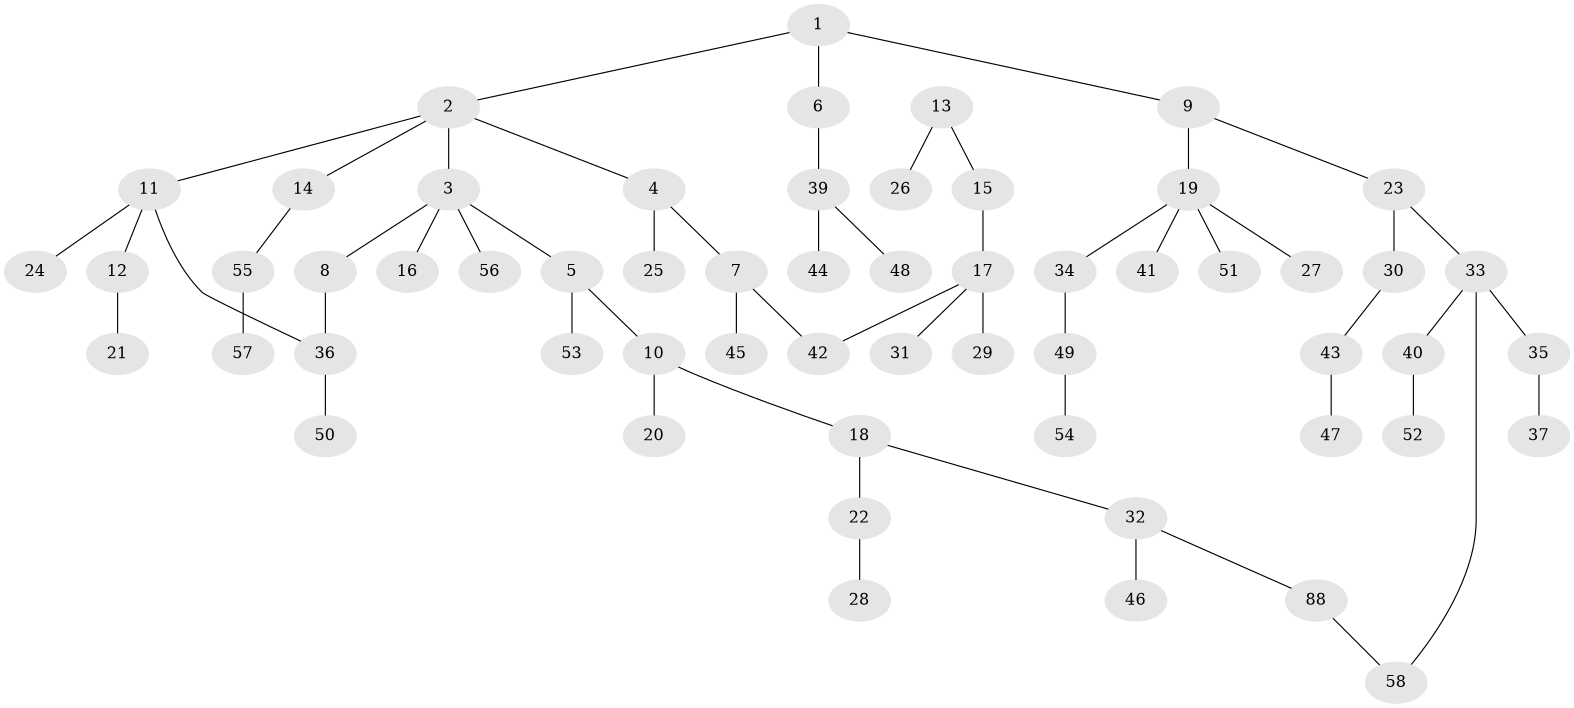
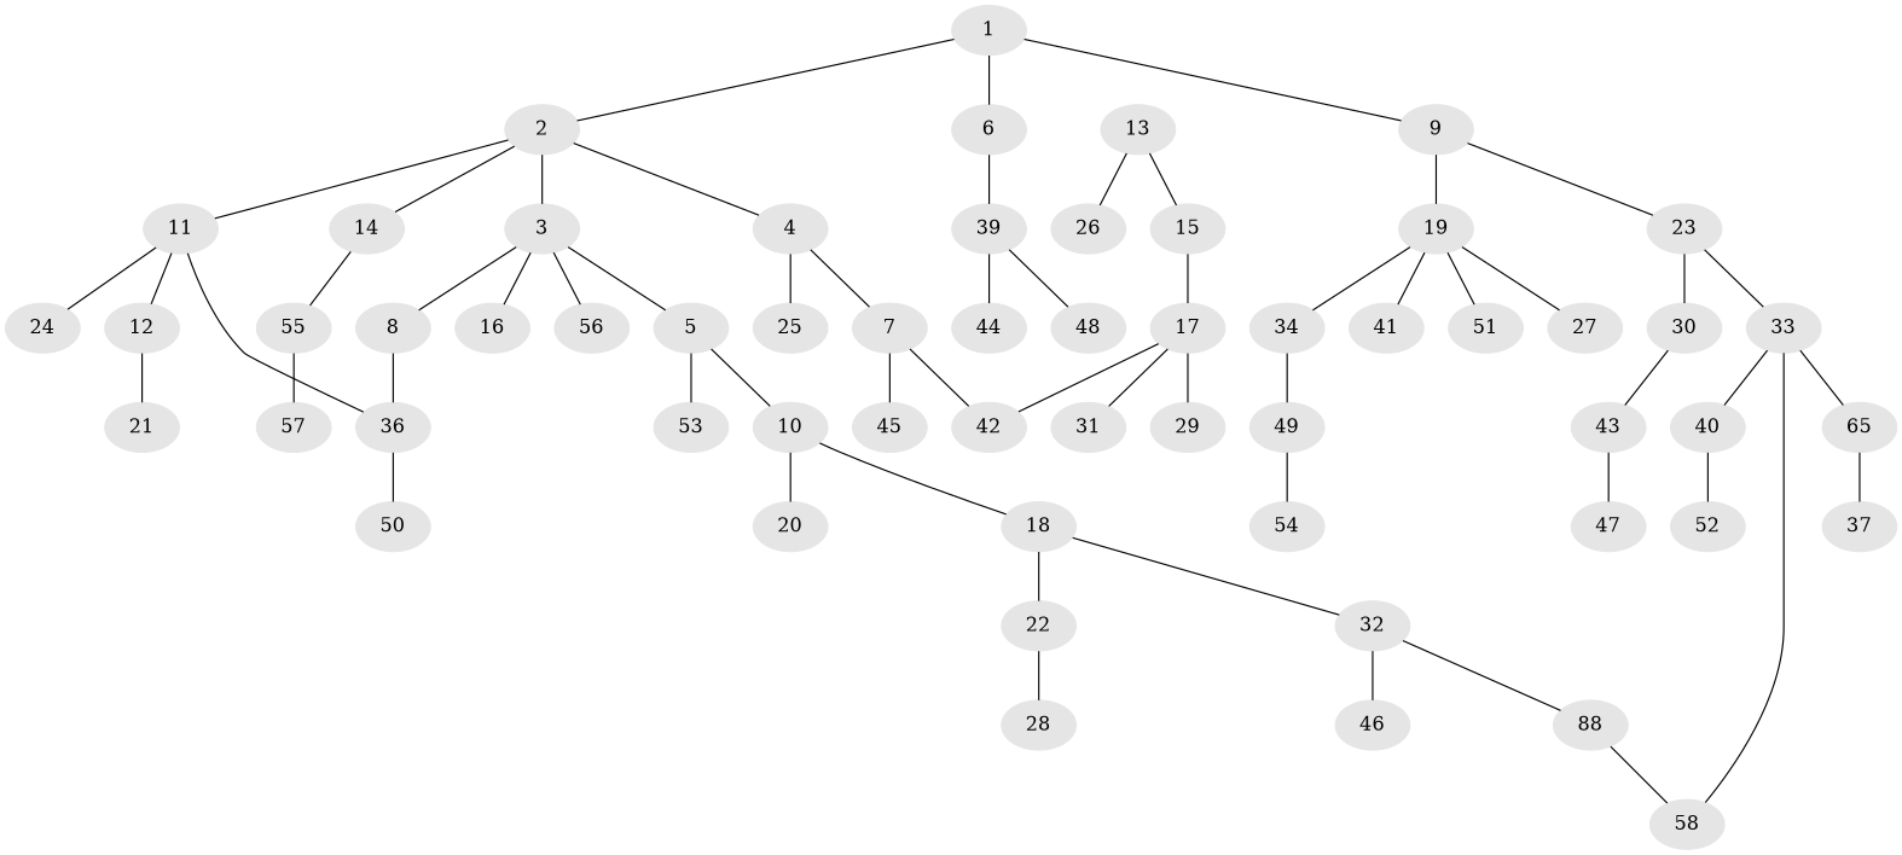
  graph {
    node [color=gray90 style=filled]
    1
    2
    6
    9
    3
    4
    11
    14
    39
    19
    23
    5
    8
    16
    56
    7
    25
    36
    12
    24
    55
    10
    53
    42
    45
    18
    20
    13
    15
    26
    44
    48
    50
    27
    34
    41
    51
    30
    33
    22
    32
    21
    17
    57
    29
    31
    28
    n48 [label=88]
    46
    49
    43
-   35
+   35 [label=65]
    40
    58
    47
    37
    52
    54
    1 -- 2
    1 -- 6
    1 -- 9
    2 -- 3
    2 -- 4
    2 -- 11
    2 -- 14
    6 -- 39
    9 -- 19
    9 -- 23
    3 -- 5
    3 -- 8
    3 -- 16
    3 -- 56
    4 -- 7
    4 -- 25
    11 -- 36
    11 -- 12
    11 -- 24
    14 -- 55
    39 -- 44
    39 -- 48
    19 -- 27
    19 -- 34
    19 -- 41
    19 -- 51
    23 -- 30
    23 -- 33
    5 -- 10
    5 -- 53
    8 -- 36
    7 -- 42
    7 -- 45
    36 -- 50
    12 -- 21
    55 -- 57
    10 -- 18
    10 -- 20
    18 -- 22
    18 -- 32
    13 -- 15
    13 -- 26
    15 -- 17
    34 -- 49
    30 -- 43
    33 -- 35
    33 -- 40
    33 -- 58
    22 -- 28
    32 -- n48
    32 -- 46
    17 -- 42
    17 -- 29
    17 -- 31
    n48 -- 58
    49 -- 54
    43 -- 47
    35 -- 37
    40 -- 52
  }
